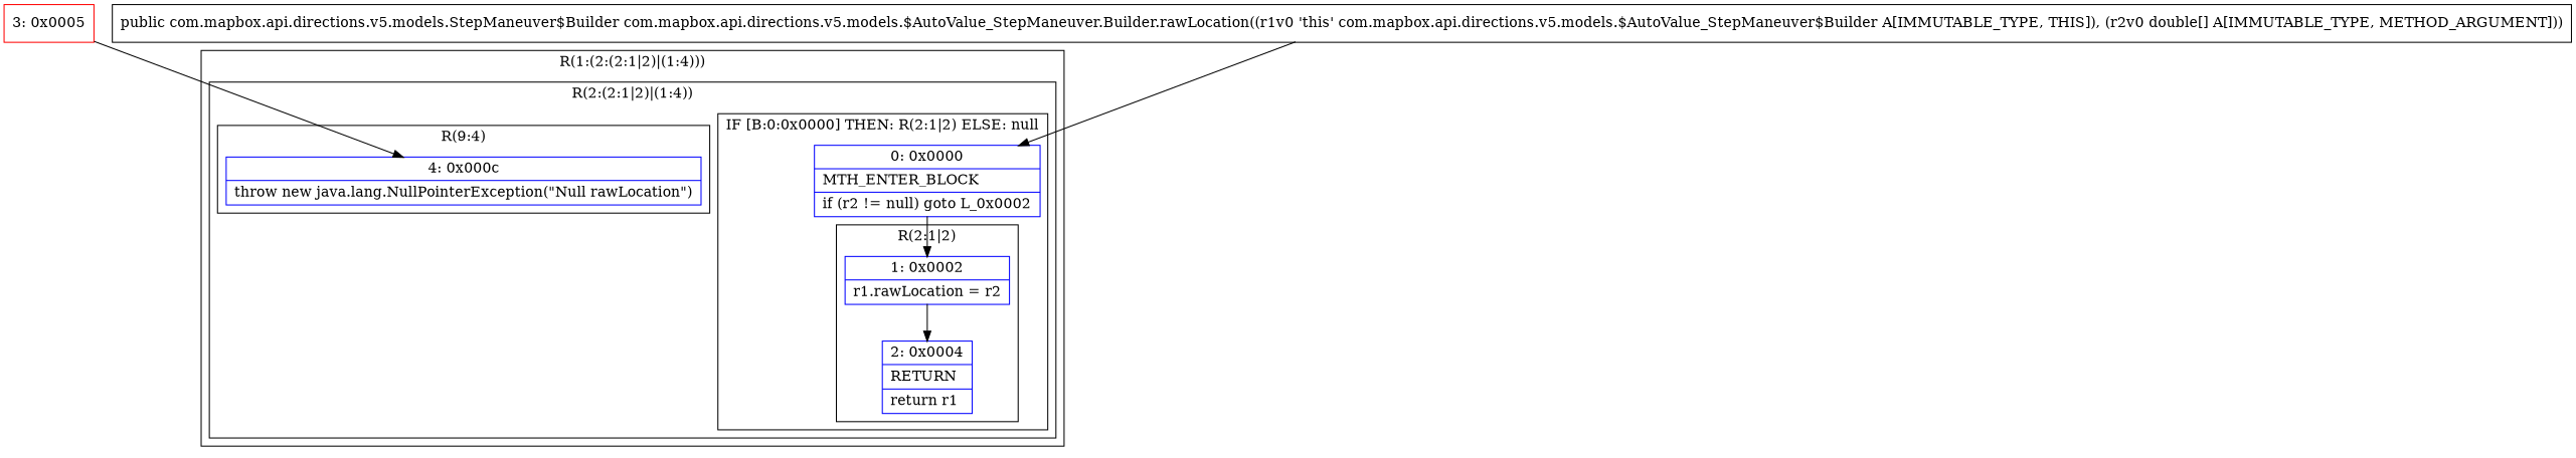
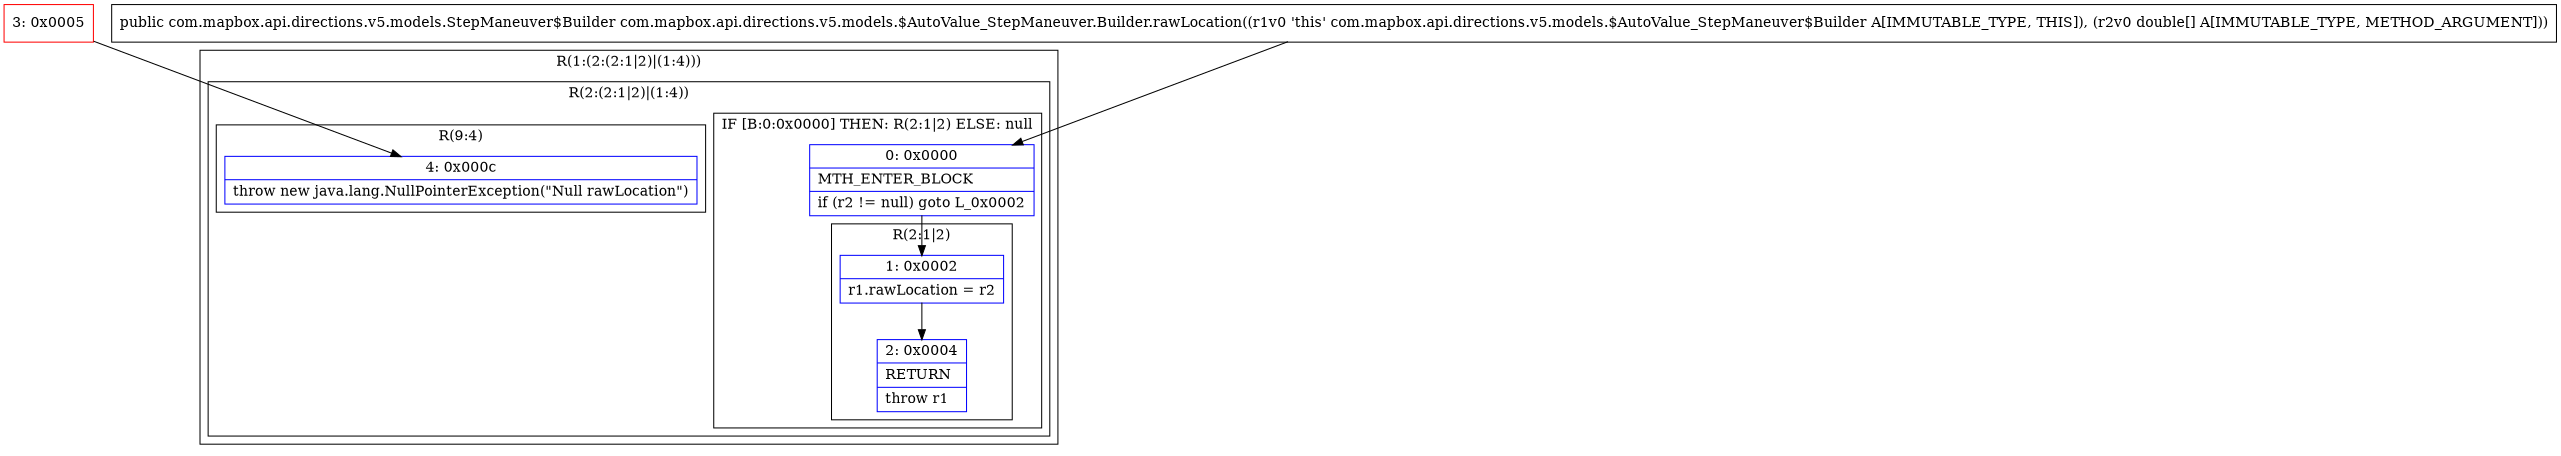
  digraph {
    node [color=blue shape=record]
    n1 [label="{1\:\ 0x0002|r1.rawLocation = r2\l}"]
-   n2 [label="{2\:\ 0x0004|RETURN\l|return r1\l}"]
+   n2 [label="{2\:\ 0x0004|RETURN\l|throw r1\l}"]
    n3 [label="{0\:\ 0x0000|MTH_ENTER_BLOCK\l|if (r2 != null) goto L_0x0002\l}"]
    n4 [label="{4\:\ 0x000c|throw new java.lang.NullPointerException(\"Null rawLocation\")\l}"]
    n5 [color=red label="{3\:\ 0x0005}"]
    n6 [label="{public com.mapbox.api.directions.v5.models.StepManeuver$Builder com.mapbox.api.directions.v5.models.$AutoValue_StepManeuver.Builder.rawLocation((r1v0 'this' com.mapbox.api.directions.v5.models.$AutoValue_StepManeuver$Builder A[IMMUTABLE_TYPE, THIS]), (r2v0 double[] A[IMMUTABLE_TYPE, METHOD_ARGUMENT])) }" color=""]
    subgraph cluster_1 {
      label="R(1:(2:(2:1|2)|(1:4)))"
      subgraph cluster_2 {
        label="R(2:(2:1|2)|(1:4))"
        subgraph cluster_3 {
          label="IF [B:0:0x0000] THEN: R(2:1|2) ELSE: null"
          n3
          subgraph cluster_4 {
            label="R(2:1|2)"
            n1
            n2
          }
        }
        subgraph cluster_5 {
          label="R(9:4)"
          n4
        }
      }
    }
    n1 -> n2
    n3 -> n1
    n5 -> n4
    n6 -> n3
  }
